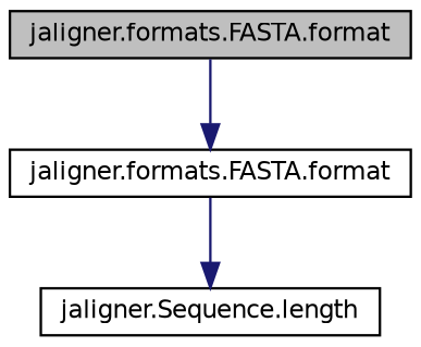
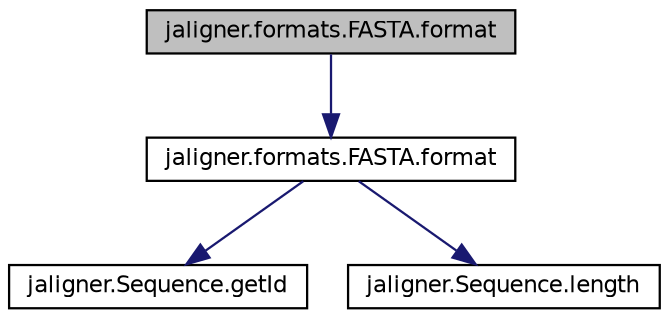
  digraph {
    rankdir=TB
    node [color=black fillcolor=white fontname=Helvetica fontsize=10 shape=record style=filled]
    edge [color=midnightblue fontname=Helvetica fontsize=10 labelfontname=Helvetica labelfontsize=10 style=solid]
    n1 [fillcolor=grey75 fontcolor=black height=0.2 label="jaligner.formats.FASTA.format" width=0.4]
    n2 [height=0.2 label="jaligner.formats.FASTA.format" width=0.4]
+   n3 [height=0.2 label="jaligner.Sequence.getId" width=0.4]
    n4 [height=0.2 label="jaligner.Sequence.length" width=0.4]
    n1 -> n2
+   n2 -> n3
    n2 -> n4
  }
